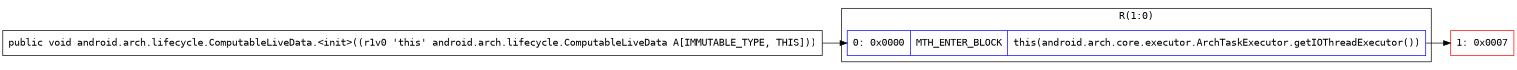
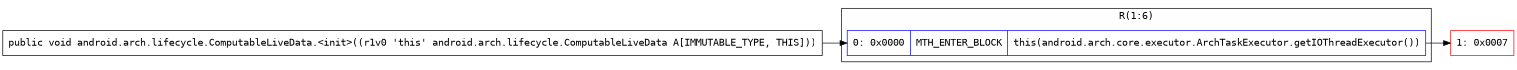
  digraph {
    rankdir=LR
    fontname="DejaVu Sans Mono"
    node [shape=record fontname="DejaVu Sans Mono"]
    edge [fontname="DejaVu Sans Mono"]
    n1 [color=blue label="{0\:\ 0x0000|MTH_ENTER_BLOCK\l|this(android.arch.core.executor.ArchTaskExecutor.getIOThreadExecutor())\l}"]
    n2 [color=red label="{1\:\ 0x0007}"]
    n3 [label="{public void android.arch.lifecycle.ComputableLiveData.\<init\>((r1v0 'this' android.arch.lifecycle.ComputableLiveData A[IMMUTABLE_TYPE, THIS])) }"]
    subgraph cluster_1 {
-     label="R(1:0)"
+     label="R(1:6)"
      n1
    }
    n1 -> n2
    n3 -> n1
  }
